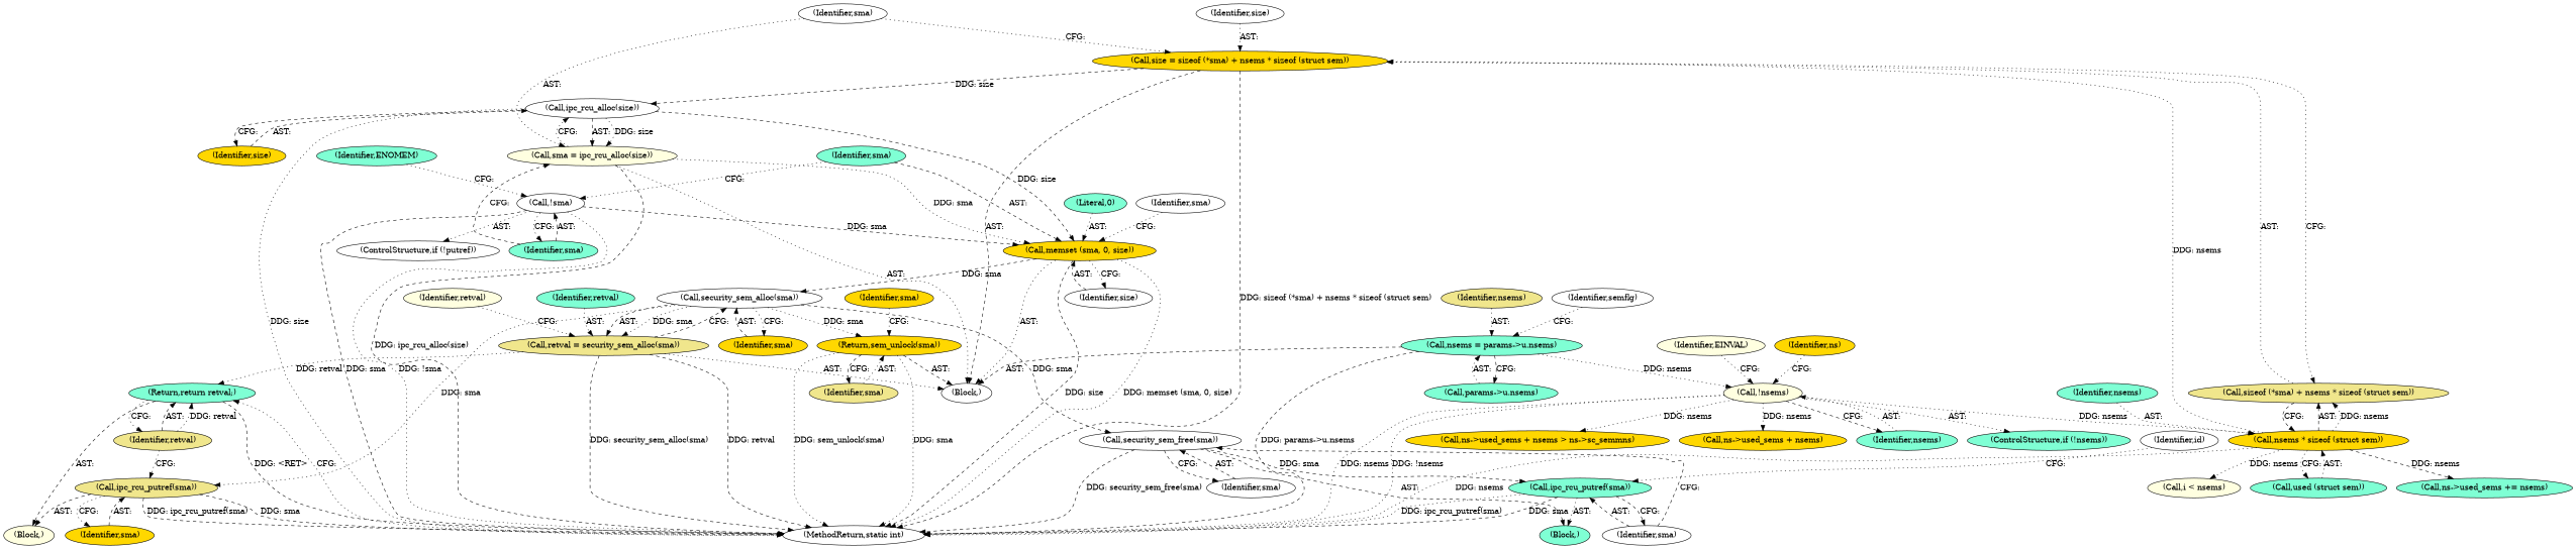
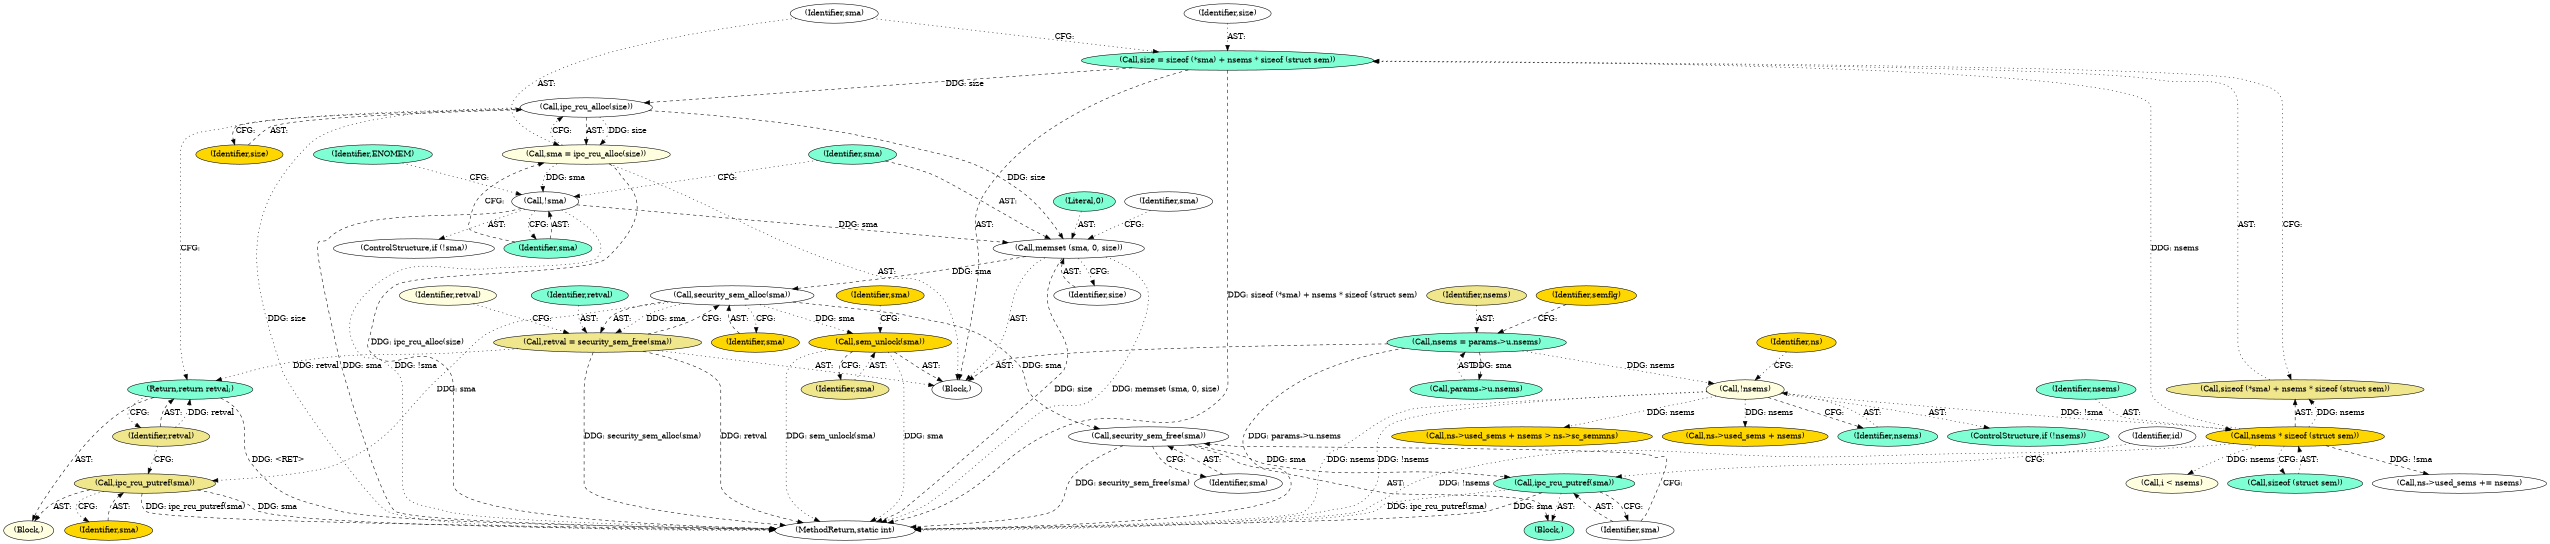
  digraph {
    node [fillcolor=white style=filled]
    edge [style=dotted]
-   n1 [fillcolor=gold label="(Call,memset (sma, 0, size))"]
+   n1 [label="(Call,memset (sma, 0, size))"]
    n2 [label="(Call,security_sem_alloc(sma))"]
    n3 [label="(Identifier,size)"]
    n4 [label="(Block,)"]
    n5 [label="(MethodReturn,static int)"]
-   n6 [fillcolor=khaki label="(Call,retval = security_sem_alloc(sma))"]
+   n6 [fillcolor=khaki label="(Call,retval = security_sem_free(sma))"]
    n7 [fillcolor=khaki label="(Call,ipc_rcu_putref(sma))"]
    n8 [label="(Call,security_sem_free(sma))"]
-   n9 [fillcolor=gold label="(Return,sem_unlock(sma))"]
+   n9 [fillcolor=gold label="(Call,sem_unlock(sma))"]
    n10 [fillcolor=gold label="(Identifier,sma)"]
    n11 [fillcolor=aquamarine label="(Return,return retval;)"]
    n12 [label="(Call,!sma)"]
-   n13 [label="(ControlStructure,if (!putref))"]
+   n13 [label="(ControlStructure,if (!sma))"]
    n14 [fillcolor=aquamarine label="(Identifier,sma)"]
    n15 [fillcolor=lightyellow label="(Call,sma = ipc_rcu_alloc(size))"]
    n16 [label="(Call,ipc_rcu_alloc(size))"]
    n17 [fillcolor=gold label="(Identifier,size)"]
-   n18 [fillcolor=gold label="(Call,size = sizeof (*sma) + nsems * sizeof (struct sem))"]
+   n18 [fillcolor=aquamarine label="(Call,size = sizeof (*sma) + nsems * sizeof (struct sem))"]
    n19 [fillcolor=khaki label="(Call,sizeof (*sma) + nsems * sizeof (struct sem))"]
    n20 [fillcolor=gold label="(Call,nsems * sizeof (struct sem))"]
-   n21 [fillcolor=aquamarine label="(Call,used (struct sem))"]
-   n22 [fillcolor=aquamarine label="(Call,ns->used_sems += nsems)"]
+   n21 [fillcolor=aquamarine label="(Call,sizeof (struct sem))"]
+   n22 [label="(Call,ns->used_sems += nsems)"]
    n23 [fillcolor=lightyellow label="(Call,i < nsems)"]
    n24 [fillcolor=lightyellow label="(Call,!nsems)"]
    n25 [fillcolor=aquamarine label="(ControlStructure,if (!nsems))"]
    n26 [fillcolor=aquamarine label="(Identifier,nsems)"]
    n27 [fillcolor=gold label="(Call,ns->used_sems + nsems > ns->sc_semmns)"]
    n28 [fillcolor=gold label="(Call,ns->used_sems + nsems)"]
    n29 [fillcolor=aquamarine label="(Call,nsems = params->u.nsems)"]
    n30 [fillcolor=aquamarine label="(Call,params->u.nsems)"]
    n31 [fillcolor=lightyellow label="(Block,)"]
    n32 [fillcolor=gold label="(Identifier,sma)"]
    n33 [fillcolor=aquamarine label="(Call,ipc_rcu_putref(sma))"]
    n34 [label="(Identifier,sma)"]
    n35 [fillcolor=aquamarine label="(Block,)"]
    n36 [fillcolor=khaki label="(Identifier,sma)"]
    n37 [fillcolor=khaki label="(Identifier,retval)"]
    n38 [label="(Identifier,sma)"]
    n39 [fillcolor=khaki label="(Identifier,nsems)"]
    n40 [label="(Identifier,id)"]
    n41 [fillcolor=aquamarine label="(Identifier,nsems)"]
    n42 [fillcolor=gold label="(Identifier,ns)"]
    n43 [fillcolor=aquamarine label="(Identifier,ENOMEM)"]
    n44 [label="(Identifier,size)"]
    n45 [fillcolor=aquamarine label="(Identifier,retval)"]
    n46 [fillcolor=aquamarine label="(Identifier,sma)"]
-   n47 [fillcolor=lightyellow label="(Identifier,EINVAL)"]
-   n48 [label="(Identifier,semflg)"]
+   n48 [fillcolor=gold label="(Identifier,semflg)"]
    n49 [label="(Identifier,sma)"]
    n50 [label="(Identifier,sma)"]
    n51 [fillcolor=lightyellow label="(Identifier,retval)"]
    n52 [fillcolor=aquamarine label="(Literal,0)"]
    n53 [fillcolor=gold label="(Identifier,sma)"]
    n1 -> n2 [label="DDG: sma" style=dashed]
    n1 -> n3 [label="CFG: "]
    n1 -> n4 [label="AST: "]
    n1 -> n5 [label="DDG: size" style=dashed]
    n1 -> n5 [label="DDG: memset (sma, 0, size)"]
    n2 -> n6 [label="AST: " style=dashed]
    n2 -> n6 [label="DDG: sma"]
    n2 -> n7 [label="DDG: sma"]
    n2 -> n8 [label="DDG: sma" style=dashed]
    n2 -> n9 [label="DDG: sma"]
    n2 -> n10 [label="CFG: "]
    n3 -> n1 [label="AST: " style=dashed]
-   n5 -> n11 [label="CFG: "]
+   n16 -> n11 [label="CFG: "]
    n6 -> n2 [label="CFG: " style=dashed]
    n6 -> n4 [label="AST: "]
    n6 -> n5 [label="DDG: retval" style=dashed]
    n6 -> n5 [label="DDG: security_sem_alloc(sma)" style=dashed]
    n6 -> n11 [label="DDG: retval"]
    n7 -> n5 [label="DDG: ipc_rcu_putref(sma)" style=dashed]
    n7 -> n5 [label="DDG: sma" style=dashed]
    n7 -> n31 [label="AST: " style=dashed]
    n7 -> n32 [label="CFG: "]
    n8 -> n5 [label="DDG: security_sem_free(sma)" style=dashed]
    n8 -> n33 [label="DDG: sma" style=dashed]
    n8 -> n34 [label="CFG: " style=dashed]
    n8 -> n35 [label="AST: " style=dashed]
    n9 -> n4 [label="AST: " style=dashed]
    n9 -> n5 [label="DDG: sma"]
    n9 -> n5 [label="DDG: sem_unlock(sma)"]
    n9 -> n36 [label="CFG: " style=dashed]
    n10 -> n2 [label="AST: " style=dashed]
    n11 -> n5 [label="DDG: <RET>" style=dashed]
    n11 -> n31 [label="AST: " style=dashed]
    n11 -> n37 [label="CFG: "]
    n12 -> n1 [label="DDG: sma" style=dashed]
    n12 -> n5 [label="DDG: sma" style=dashed]
    n12 -> n5 [label="DDG: !sma"]
    n12 -> n13 [label="AST: "]
    n12 -> n14 [label="CFG: "]
    n14 -> n12 [label="AST: " style=dashed]
    n14 -> n15 [label="CFG: " style=dashed]
    n15 -> n4 [label="AST: "]
    n15 -> n5 [label="DDG: ipc_rcu_alloc(size)" style=dashed]
-   n15 -> n1 [label="DDG: sma"]
+   n15 -> n12 [label="DDG: sma"]
    n15 -> n16 [label="CFG: "]
    n16 -> n1 [label="DDG: size" style=dashed]
    n16 -> n5 [label="DDG: size"]
    n16 -> n15 [label="AST: " style=dashed]
    n16 -> n15 [label="DDG: size"]
    n16 -> n17 [label="CFG: " style=dashed]
    n17 -> n16 [label="AST: " style=dashed]
    n18 -> n4 [label="AST: " style=dashed]
    n18 -> n5 [label="DDG: sizeof (*sma) + nsems * sizeof (struct sem)" style=dashed]
    n18 -> n16 [label="DDG: size" style=dashed]
    n18 -> n19 [label="CFG: "]
    n19 -> n18 [label="AST: "]
-   n19 -> n20 [label="CFG: " style=dashed]
-   n20 -> n5 [label="DDG: nsems"]
+   n20 -> n5 [label="DDG: !nsems"]
    n20 -> n18 [label="DDG: nsems"]
    n20 -> n19 [label="AST: " style=dashed]
    n20 -> n19 [label="DDG: nsems"]
    n20 -> n21 [label="CFG: "]
-   n20 -> n22 [label="DDG: nsems" style=dashed]
+   n20 -> n22 [label="DDG: !sma" style=dashed]
    n20 -> n23 [label="DDG: nsems"]
    n21 -> n20 [label="AST: "]
    n24 -> n5 [label="DDG: !nsems"]
    n24 -> n5 [label="DDG: nsems"]
-   n24 -> n20 [label="DDG: nsems"]
+   n24 -> n20 [label="DDG: !sma"]
    n24 -> n25 [label="AST: "]
    n24 -> n26 [label="CFG: " style=dashed]
    n24 -> n27 [label="DDG: nsems"]
    n24 -> n28 [label="DDG: nsems"]
    n26 -> n24 [label="AST: "]
    n29 -> n4 [label="AST: " style=dashed]
    n29 -> n5 [label="DDG: params->u.nsems" style=dashed]
    n29 -> n24 [label="DDG: nsems"]
-   n29 -> n30 [label="CFG: " style=dashed]
+   n29 -> n30 [label="DDG: sma" style=dashed]
    n30 -> n29 [label="AST: "]
    n32 -> n7 [label="AST: " style=dashed]
    n33 -> n5 [label="DDG: ipc_rcu_putref(sma)"]
    n33 -> n5 [label="DDG: sma" style=dashed]
    n33 -> n35 [label="AST: "]
    n33 -> n38 [label="CFG: " style=dashed]
    n34 -> n8 [label="AST: " style=dashed]
    n36 -> n9 [label="AST: "]
    n37 -> n7 [label="CFG: "]
    n37 -> n11 [label="AST: " style=dashed]
    n37 -> n11 [label="DDG: retval"]
    n38 -> n8 [label="CFG: " style=dashed]
    n38 -> n33 [label="AST: " style=dashed]
    n39 -> n29 [label="AST: "]
    n40 -> n33 [label="CFG: "]
    n41 -> n20 [label="AST: "]
    n42 -> n24 [label="CFG: "]
    n43 -> n12 [label="CFG: "]
    n44 -> n18 [label="AST: "]
    n45 -> n6 [label="AST: "]
    n46 -> n1 [label="AST: " style=dashed]
    n46 -> n12 [label="CFG: "]
-   n47 -> n24 [label="CFG: "]
-   n48 -> n29 [label="CFG: "]
+   n48 -> n29 [label="CFG: " style=dashed]
    n49 -> n1 [label="CFG: "]
    n50 -> n15 [label="AST: "]
    n50 -> n18 [label="CFG: "]
    n51 -> n6 [label="CFG: "]
    n52 -> n1 [label="AST: "]
    n53 -> n9 [label="CFG: "]
  }
